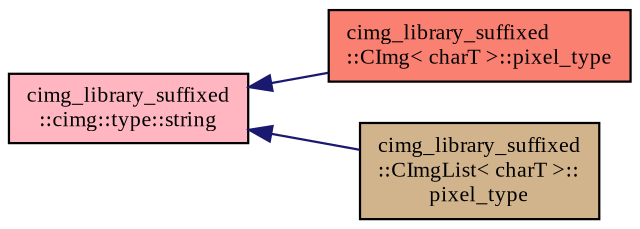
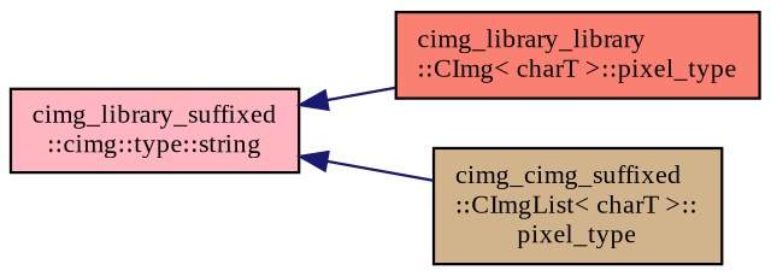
  digraph {
    fontname="Liberation Serif"
    rankdir=LR
    node [color=black fontname="Liberation Serif" fontsize=10 shape=record style=filled]
    edge [color=midnightblue dir=back fontname="Liberation Serif" fontsize=10 labelfontname=Helvetica labelfontsize=10 style=solid]
    n1 [fillcolor=lightpink fontcolor=black height=0.2 label="cimg_library_suffixed\l::cimg::type::string" width=0.4]
-   n2 [fillcolor=salmon height=0.2 label="cimg_library_suffixed\l::CImg\< charT \>::pixel_type" width=0.4]
-   n3 [fillcolor=tan height=0.2 label="cimg_library_suffixed\l::CImgList\< charT \>::\lpixel_type" width=0.4]
+   n2 [fillcolor=salmon height=0.2 label="cimg_library_library\l::CImg\< charT \>::pixel_type" width=0.4]
+   n3 [fillcolor=tan height=0.2 label="cimg_cimg_suffixed\l::CImgList\< charT \>::\lpixel_type" width=0.4]
    n1 -> n2
    n1 -> n3
  }
